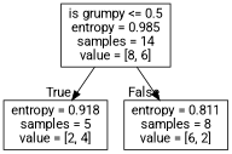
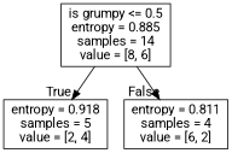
  digraph {
    fontname=Roboto
    node [fontname=Roboto shape=box]
    edge [fontname=Roboto labeldistance=2.5]
-   n1 [label="is grumpy <= 0.5\nentropy = 0.985\nsamples = 14\nvalue = [8, 6]"]
+   n1 [label="is grumpy <= 0.5\nentropy = 0.885\nsamples = 14\nvalue = [8, 6]"]
    n2 [label="entropy = 0.918\nsamples = 5\nvalue = [2, 4]"]
-   n3 [label="entropy = 0.811\nsamples = 8\nvalue = [6, 2]"]
+   n3 [label="entropy = 0.811\nsamples = 4\nvalue = [6, 2]"]
    n1 -> n2 [headlabel=True labelangle=45]
    n1 -> n3 [headlabel=False labelangle=-45]
  }
